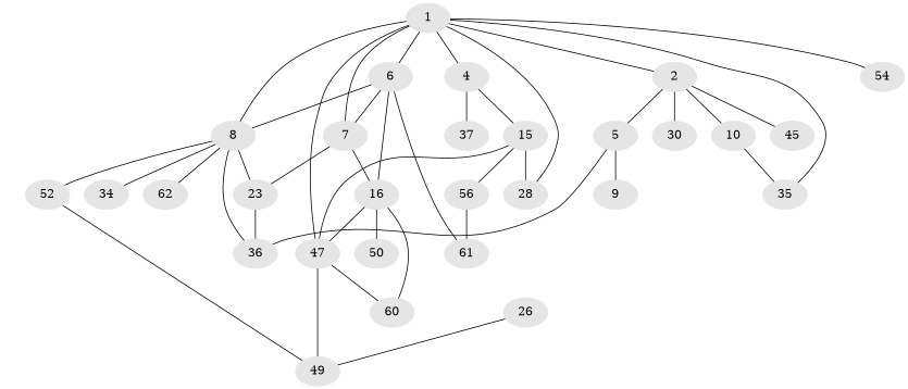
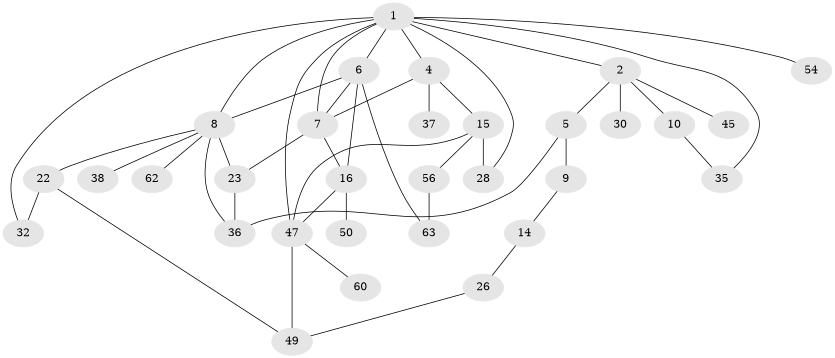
  graph {
    node [color=gray90 style=filled]
    1 [super="+3+41"]
    2
    4
    6 [super="+17+21+19"]
    7 [super="+58"]
    8 [super="+33+11+20+31"]
    28 [super="+57"]
+   32 [super="+53+40"]
    35 [super="+39"]
    47 [super="+48+64+65"]
    54
    5
    10 [super="+18"]
    30
    45
    15 [super="+42"]
    37 [super="+59"]
    16 [super="+27"]
-   61
+   61 [label=63]
    23 [super="+25"]
    36 [super="+38"]
-   22 [super="+29+66" label=52]
-   34
+   22 [super="+29+66"]
+   34 [label=38]
    62
    60 [super="+63"]
    49
    9 [super="+24"]
    n28 [label=56]
+   14
    50
    26
    1 -- 2
    1 -- 4
    1 -- 6
    1 -- 7
    1 -- 8
    1 -- 28
+   1 -- 32
    1 -- 35
    1 -- 47
    1 -- 54
    2 -- 5
    2 -- 10
    2 -- 30
    2 -- 45
+   4 -- 7
    4 -- 15 [weight=2]
    4 -- 37
    6 -- 7
    6 -- 8 [weight=2]
    6 -- 16
    6 -- 61
    7 -- 16 [weight=2]
    7 -- 23
    8 -- 23
    8 -- 36
    8 -- 22
    8 -- 34
    8 -- 62
    47 -- 60
    47 -- 49
    5 -- 36
    5 -- 9
    10 -- 35
    15 -- 28
    15 -- 47
    15 -- n28
    16 -- 47 [weight=2]
-   16 -- 60
    16 -- 50
    23 -- 36
+   22 -- 32
    22 -- 49
+   9 -- 14
    n28 -- 61
+   14 -- 26
    26 -- 49
  }
